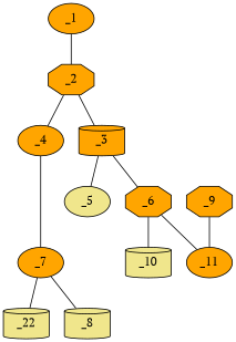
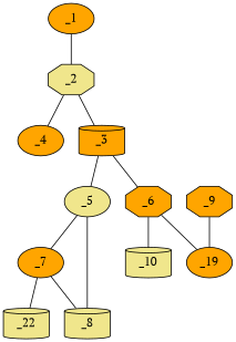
  graph {
    fontname="PT Serif"
    node [charge=0 chem=1 fillcolor=orange fontname="PT Serif" shape=ellipse style=filled symbol="C  " x=3.732 y=0]
    edge [fontname="PT Serif" valence=1]
    _1 [y=1.5]
-   _2 [shape=octagon y=0.5]
+   _2 [fillcolor=khaki shape=octagon y=0.5]
    _3 [chem=4 shape=cylinder symbol="N  " x=4.5981]
    _4 [x=2.866]
    _5 [fillcolor=khaki x=4.5981 y=-1]
    _6 [shape=octagon x=5.5491 y=0.309]
    _7 [x=2.866 y=-1]
    _8 [fillcolor=khaki shape=cylinder x=3.7321 y=-1.5]
    _10 [chem=2 fillcolor=khaki shape=cylinder symbol="O  " x=5.8581 y=1.2601]
-   _11 [chem=4 symbol="N  " x=6.1369 y=-0.5]
+   _11 [chem=4 symbol="N  " x=6.1369 y=-0.5 label=_19]
    n11 [fillcolor=khaki label=_22 shape=cylinder x=2 y=-1.5]
    _9 [chem=4 shape=octagon symbol="N  " x=5.5491 y=-1.309]
    _1 -- _2
    _2 -- _3
    _2 -- _4 [valence=2]
    _3 -- _5
    _3 -- _6
-   _4 -- _7
+   _5 -- _7
+   _5 -- _8
    _6 -- _10 [valence=2]
    _6 -- _11
    _7 -- _8 [valence=2]
    _7 -- n11
    _9 -- _11
  }
